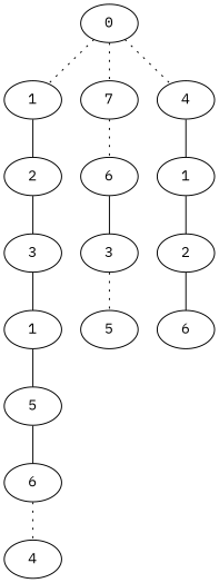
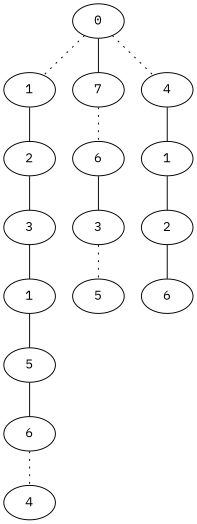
  graph {
    fontname="IBM Plex Mono"
    node [fontname="IBM Plex Mono"]
    edge [fontname="IBM Plex Mono"]
    n1 [label=0]
    n2 [label=1]
    n3 [label=7]
    n4 [label=4]
    n5 [label=2]
    n6 [label=3]
    n7 [label=1]
    n8 [label=5]
    n9 [label=6]
    n10 [label=4]
    n11 [label=6]
    n12 [label=3]
    n13 [label=5]
    n14 [label=1]
    n15 [label=2]
    n16 [label=6]
    n1 -- n2 [style=dotted]
-   n1 -- n3 [style=dotted]
+   n1 -- n3
    n1 -- n4 [style=dotted]
    n2 -- n5
    n3 -- n11 [style=dotted]
    n4 -- n14
    n5 -- n6
    n6 -- n7
    n7 -- n8
    n8 -- n9
    n9 -- n10 [style=dotted]
    n11 -- n12
    n12 -- n13 [style=dotted]
    n14 -- n15
    n15 -- n16
  }
